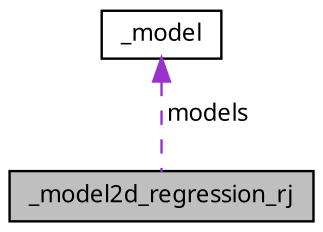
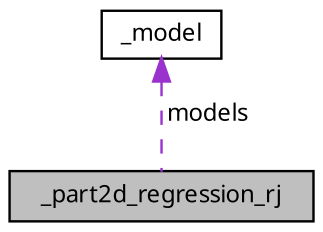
  digraph {
    node [color=black fontname="FreeSans.ttf" fontsize=10 shape=record style=filled]
-   n1 [fillcolor=grey75 fontcolor=black height=0.2 label=_model2d_regression_rj width=0.4]
+   n1 [fillcolor=grey75 fontcolor=black height=0.2 label=_part2d_regression_rj width=0.4]
    n2 [fillcolor=white height=0.2 label=_model width=0.4]
    n2 -> n1 [color=darkorchid3 dir=back fontname="FreeSans.ttf" fontsize=10 label=" models" labelfontname="FreeSans.ttf" labelfontsize=10 style=dashed]
  }
